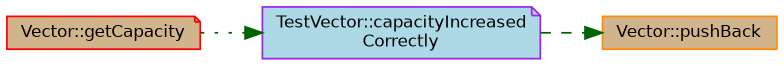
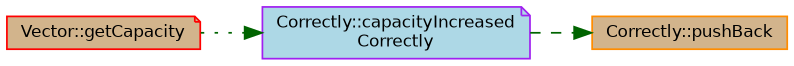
  digraph {
    rankdir=LR
    node [fillcolor=tan fontname=Helvetica fontsize=10 shape=note style=filled]
    edge [color=darkgreen fontname=Helvetica fontsize=10 labelfontname=Helvetica labelfontsize=10]
-   n1 [color=purple fillcolor=lightblue fontcolor=black height=0.2 label="TestVector::capacityIncreased\lCorrectly" width=0.4]
-   n2 [color=darkorange height=0.2 label="Vector::pushBack" shape=box width=0.4]
+   n1 [color=purple fillcolor=lightblue fontcolor=black height=0.2 label="Correctly::capacityIncreased\lCorrectly" width=0.4]
+   n2 [color=darkorange height=0.2 label="Correctly::pushBack" shape=box width=0.4]
    n3 [color=red height=0.2 label="Vector::getCapacity" width=0.4]
    n1 -> n2 [style=dashed]
    n3 -> n1 [style=dotted]
  }
